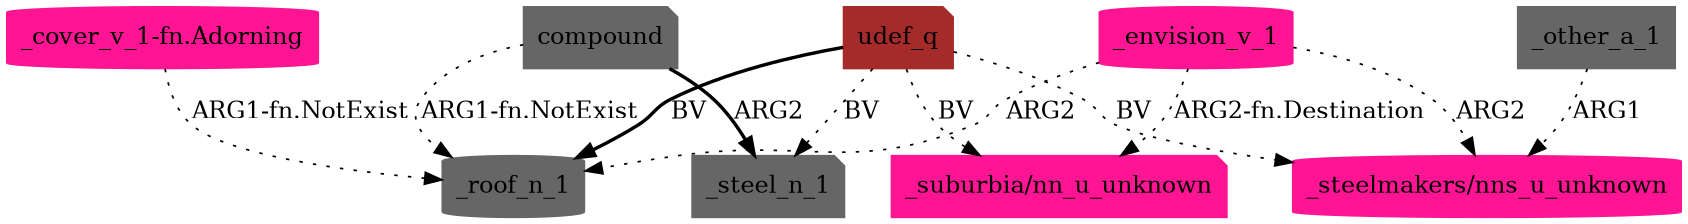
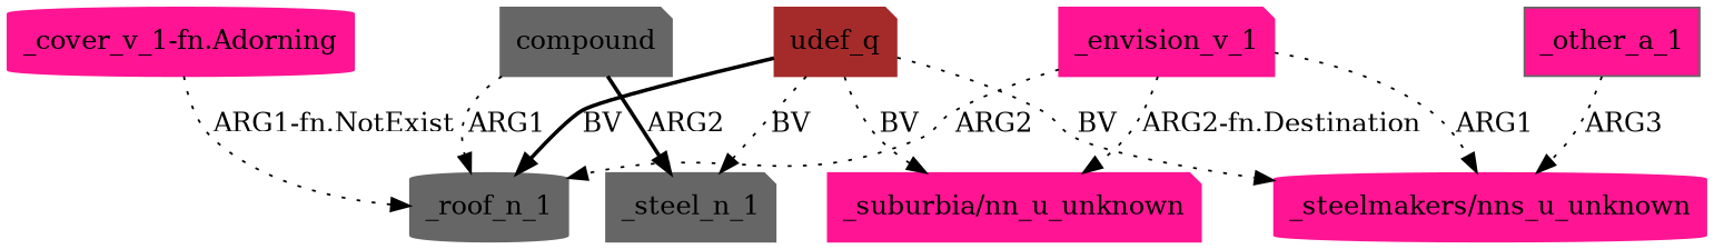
  digraph {
    node [color=deeppink shape=cylinder style=filled]
    edge [style=dotted]
    "_cover_v_1-fn.Adorning"
    _roof_n_1 [color=gray40]
    udef_q [color=brown shape=note]
    "_suburbia/nn_u_unknown" [shape=note]
    "_steelmakers/nns_u_unknown"
    _steel_n_1 [color=gray40 shape=note]
    compound [color=gray40 shape=note]
-   _other_a_1 [color=gray40 shape=box]
-   _envision_v_1
+   _other_a_1 [color=gray40 shape=box fillcolor=deeppink]
+   _envision_v_1 [shape=note]
    "_cover_v_1-fn.Adorning" -> _roof_n_1 [label="ARG1-fn.NotExist"]
    udef_q -> _roof_n_1 [label=BV style=bold]
    udef_q -> "_suburbia/nn_u_unknown" [label=BV]
    udef_q -> "_steelmakers/nns_u_unknown" [label=BV]
    udef_q -> _steel_n_1 [label=BV]
-   compound -> _roof_n_1 [label="ARG1-fn.NotExist"]
+   compound -> _roof_n_1 [label=ARG1]
    compound -> _steel_n_1 [label=ARG2 style=bold]
-   _other_a_1 -> "_steelmakers/nns_u_unknown" [label=ARG1]
+   _other_a_1 -> "_steelmakers/nns_u_unknown" [label=ARG3]
    _envision_v_1 -> _roof_n_1 [label=ARG2]
    _envision_v_1 -> "_suburbia/nn_u_unknown" [label="ARG2-fn.Destination"]
-   _envision_v_1 -> "_steelmakers/nns_u_unknown" [label=ARG2]
+   _envision_v_1 -> "_steelmakers/nns_u_unknown" [label=ARG1]
  }
